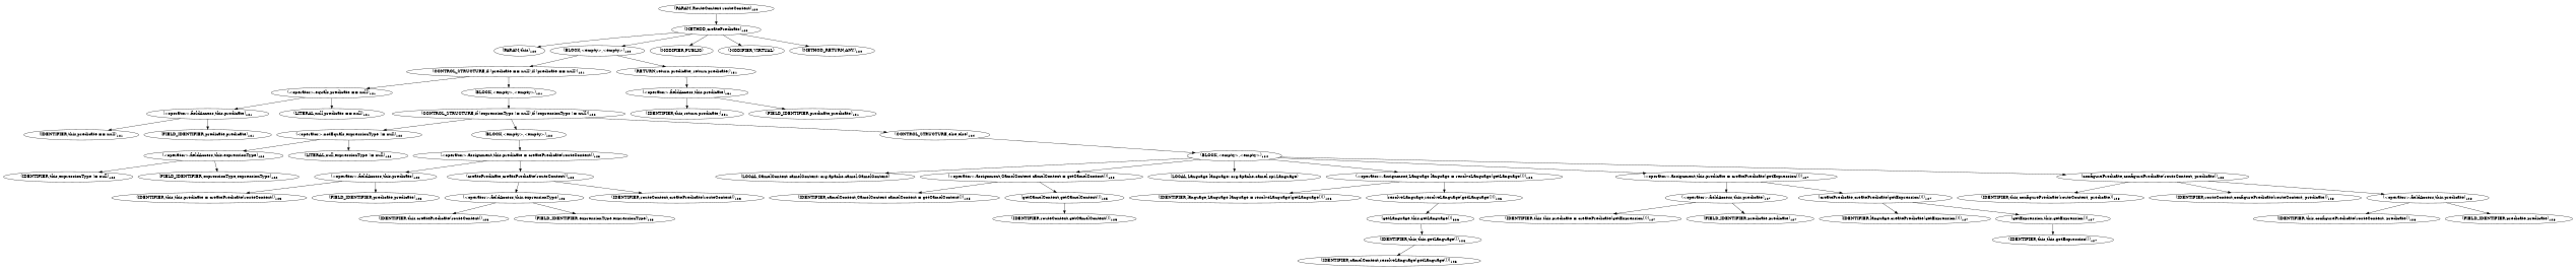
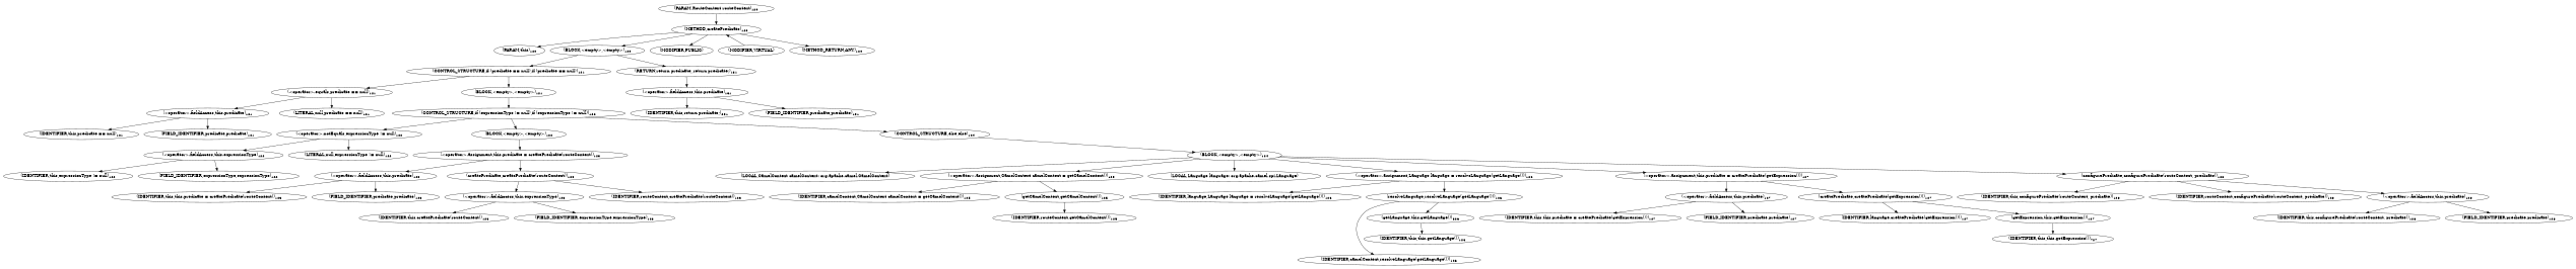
  digraph {
    n1 [label=<(METHOD,createPredicate)<SUB>120</SUB>>]
    n2 [label=<(PARAM,this)<SUB>120</SUB>>]
    n3 [label=<(BLOCK,&lt;empty&gt;,&lt;empty&gt;)<SUB>120</SUB>>]
    n4 [label=<(MODIFIER,PUBLIC)>]
    n5 [label=<(MODIFIER,VIRTUAL)>]
    n6 [label=<(METHOD_RETURN,ANY)<SUB>120</SUB>>]
    n7 [label=<(PARAM,RouteContext routeContext)<SUB>120</SUB>>]
    n8 [label=<(CONTROL_STRUCTURE,if (predicate == null),if (predicate == null))<SUB>121</SUB>>]
    n9 [label=<(RETURN,return predicate;,return predicate;)<SUB>131</SUB>>]
    n10 [label=<(&lt;operator&gt;.equals,predicate == null)<SUB>121</SUB>>]
    n11 [label=<(BLOCK,&lt;empty&gt;,&lt;empty&gt;)<SUB>121</SUB>>]
    n12 [label=<(&lt;operator&gt;.fieldAccess,this.predicate)<SUB>131</SUB>>]
    n13 [label=<(&lt;operator&gt;.fieldAccess,this.predicate)<SUB>121</SUB>>]
    n14 [label=<(LITERAL,null,predicate == null)<SUB>121</SUB>>]
    n15 [label=<(CONTROL_STRUCTURE,if (expressionType != null),if (expressionType != null))<SUB>122</SUB>>]
    n16 [label=<(IDENTIFIER,this,predicate == null)<SUB>121</SUB>>]
    n17 [label=<(FIELD_IDENTIFIER,predicate,predicate)<SUB>121</SUB>>]
    n18 [label=<(&lt;operator&gt;.notEquals,expressionType != null)<SUB>122</SUB>>]
    n19 [label=<(BLOCK,&lt;empty&gt;,&lt;empty&gt;)<SUB>122</SUB>>]
    n20 [label=<(CONTROL_STRUCTURE,else,else)<SUB>124</SUB>>]
    n21 [label=<(&lt;operator&gt;.fieldAccess,this.expressionType)<SUB>122</SUB>>]
    n22 [label=<(LITERAL,null,expressionType != null)<SUB>122</SUB>>]
    n23 [label=<(&lt;operator&gt;.assignment,this.predicate = createPredicate(routeContext))<SUB>123</SUB>>]
    n24 [label=<(BLOCK,&lt;empty&gt;,&lt;empty&gt;)<SUB>124</SUB>>]
    n25 [label=<(IDENTIFIER,this,expressionType != null)<SUB>122</SUB>>]
    n26 [label=<(FIELD_IDENTIFIER,expressionType,expressionType)<SUB>122</SUB>>]
    n27 [label=<(&lt;operator&gt;.fieldAccess,this.predicate)<SUB>123</SUB>>]
    n28 [label=<(createPredicate,createPredicate(routeContext))<SUB>123</SUB>>]
    n29 [label=<(IDENTIFIER,this,this.predicate = createPredicate(routeContext))<SUB>123</SUB>>]
    n30 [label=<(FIELD_IDENTIFIER,predicate,predicate)<SUB>123</SUB>>]
    n31 [label=<(&lt;operator&gt;.fieldAccess,this.expressionType)<SUB>123</SUB>>]
    n32 [label=<(IDENTIFIER,routeContext,createPredicate(routeContext))<SUB>123</SUB>>]
    n33 [label=<(IDENTIFIER,this,createPredicate(routeContext))<SUB>123</SUB>>]
    n34 [label=<(FIELD_IDENTIFIER,expressionType,expressionType)<SUB>123</SUB>>]
    n35 [label=<(LOCAL,CamelContext camelContext: org.apache.camel.CamelContext)>]
    n36 [label=<(&lt;operator&gt;.assignment,CamelContext camelContext = getCamelContext())<SUB>125</SUB>>]
    n37 [label=<(LOCAL,Language language: org.apache.camel.spi.Language)>]
    n38 [label=<(&lt;operator&gt;.assignment,Language language = resolveLanguage(getLanguage()))<SUB>126</SUB>>]
    n39 [label=<(&lt;operator&gt;.assignment,this.predicate = createPredicate(getExpression()))<SUB>127</SUB>>]
    n40 [label=<(configurePredicate,configurePredicate(routeContext, predicate))<SUB>128</SUB>>]
    n41 [label=<(IDENTIFIER,camelContext,CamelContext camelContext = getCamelContext())<SUB>125</SUB>>]
    n42 [label=<(getCamelContext,getCamelContext())<SUB>125</SUB>>]
    n43 [label=<(IDENTIFIER,language,Language language = resolveLanguage(getLanguage()))<SUB>126</SUB>>]
    n44 [label=<(resolveLanguage,resolveLanguage(getLanguage()))<SUB>126</SUB>>]
    n45 [label=<(&lt;operator&gt;.fieldAccess,this.predicate)<SUB>127</SUB>>]
    n46 [label=<(createPredicate,createPredicate(getExpression()))<SUB>127</SUB>>]
    n47 [label=<(IDENTIFIER,this,configurePredicate(routeContext, predicate))<SUB>128</SUB>>]
    n48 [label=<(IDENTIFIER,routeContext,configurePredicate(routeContext, predicate))<SUB>128</SUB>>]
    n49 [label=<(&lt;operator&gt;.fieldAccess,this.predicate)<SUB>128</SUB>>]
    n50 [label=<(IDENTIFIER,routeContext,getCamelContext())<SUB>125</SUB>>]
    n51 [label=<(IDENTIFIER,camelContext,resolveLanguage(getLanguage()))<SUB>126</SUB>>]
    n52 [label=<(getLanguage,this.getLanguage())<SUB>326</SUB>>]
    n53 [label=<(IDENTIFIER,this,this.getLanguage())<SUB>126</SUB>>]
    n54 [label=<(IDENTIFIER,this,this.predicate = createPredicate(getExpression()))<SUB>127</SUB>>]
    n55 [label=<(FIELD_IDENTIFIER,predicate,predicate)<SUB>127</SUB>>]
    n56 [label=<(IDENTIFIER,language,createPredicate(getExpression()))<SUB>127</SUB>>]
    n57 [label=<(getExpression,this.getExpression())<SUB>127</SUB>>]
-   n58 [label=<(IDENTIFIER,this,this.getExpression())<SUB>127</SUB>>]
+   n58 [label=<(IDENTIFIER,this,this.getExpression())<SUB>727</SUB>>]
    n59 [label=<(IDENTIFIER,this,configurePredicate(routeContext, predicate))<SUB>128</SUB>>]
    n60 [label=<(FIELD_IDENTIFIER,predicate,predicate)<SUB>128</SUB>>]
    n61 [label=<(IDENTIFIER,this,return predicate;)<SUB>231</SUB>>]
    n62 [label=<(FIELD_IDENTIFIER,predicate,predicate)<SUB>131</SUB>>]
    n1 -> n2
    n1 -> n3
    n1 -> n4
-   n1 -> n5
+   n5 -> n1
    n1 -> n6
    n3 -> n8
    n3 -> n9
    n7 -> n1
    n8 -> n10
    n8 -> n11
    n9 -> n12
    n10 -> n13
    n10 -> n14
    n11 -> n15
    n12 -> n61
    n12 -> n62
    n13 -> n16
    n13 -> n17
    n15 -> n18
    n15 -> n19
    n15 -> n20
    n18 -> n21
    n18 -> n22
    n19 -> n23
    n20 -> n24
    n21 -> n25
    n21 -> n26
    n23 -> n27
    n23 -> n28
    n24 -> n35
    n24 -> n36
    n24 -> n37
    n24 -> n38
    n24 -> n39
    n24 -> n40
    n27 -> n29
    n27 -> n30
    n28 -> n31
    n28 -> n32
    n31 -> n33
    n31 -> n34
    n36 -> n41
    n36 -> n42
    n38 -> n43
    n38 -> n44
    n39 -> n45
    n39 -> n46
    n40 -> n47
    n40 -> n48
    n40 -> n49
    n42 -> n50
-   n53 -> n51
+   n44 -> n51
    n44 -> n52
    n45 -> n54
    n45 -> n55
    n46 -> n56
    n46 -> n57
    n49 -> n59
    n49 -> n60
    n52 -> n53
    n57 -> n58
  }
